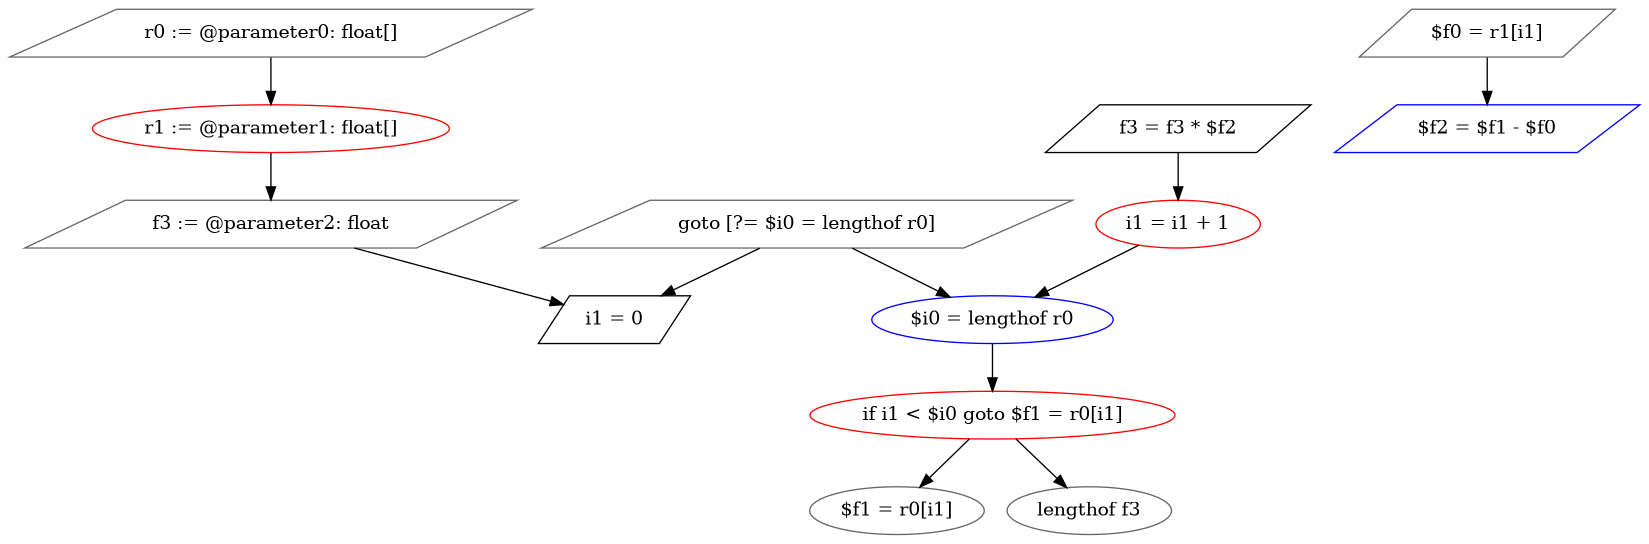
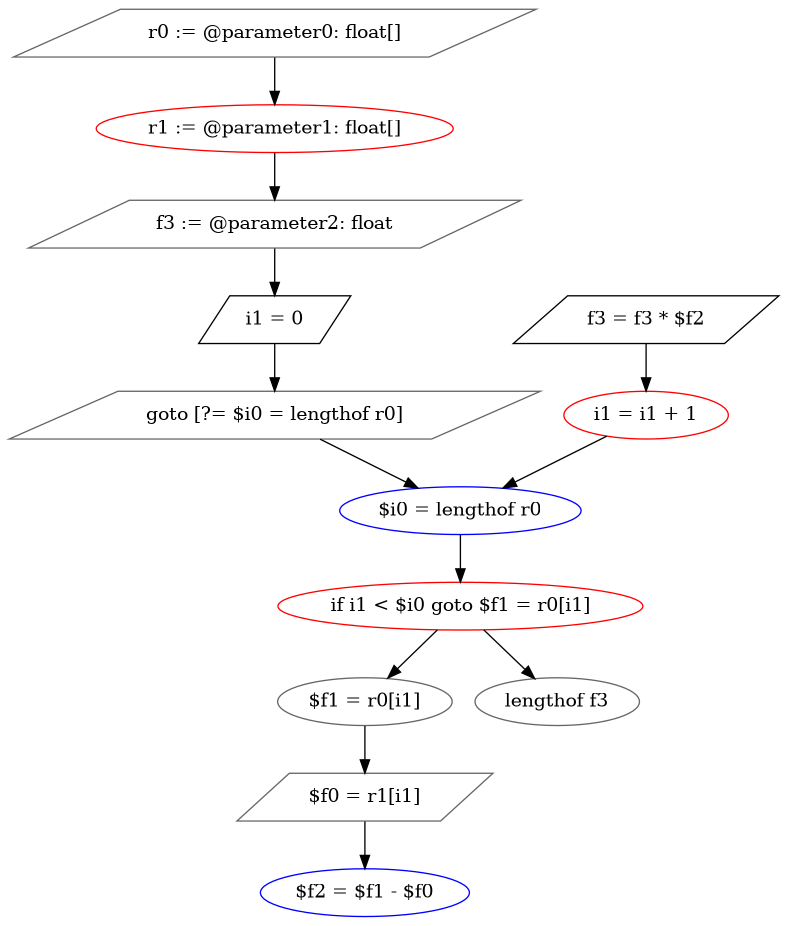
  digraph {
    node [color=gray40 shape=ellipse]
    "r0 := @parameter0: float[]" [shape=parallelogram]
    "r1 := @parameter1: float[]" [color=red]
    "f3 := @parameter2: float" [shape=parallelogram]
    "i1 = 0" [color=black shape=parallelogram]
    "goto [?= $i0 = lengthof r0]" [shape=parallelogram]
    "$i0 = lengthof r0" [color=blue]
    "if i1 < $i0 goto $f1 = r0[i1]" [color=red]
    "$f0 = r1[i1]" [shape=parallelogram]
    "$f1 = r0[i1]"
-   "$f2 = $f1 - $f0" [color=blue shape=parallelogram]
+   "$f2 = $f1 - $f0" [color=blue]
    "f3 = f3 * $f2" [color=black shape=parallelogram]
    "i1 = i1 + 1" [color=red]
    n13 [label="lengthof f3"]
    "r0 := @parameter0: float[]" -> "r1 := @parameter1: float[]"
    "r1 := @parameter1: float[]" -> "f3 := @parameter2: float"
    "f3 := @parameter2: float" -> "i1 = 0"
-   "goto [?= $i0 = lengthof r0]" -> "i1 = 0"
+   "i1 = 0" -> "goto [?= $i0 = lengthof r0]"
    "goto [?= $i0 = lengthof r0]" -> "$i0 = lengthof r0"
    "$i0 = lengthof r0" -> "if i1 < $i0 goto $f1 = r0[i1]"
    "if i1 < $i0 goto $f1 = r0[i1]" -> "$f1 = r0[i1]"
    "if i1 < $i0 goto $f1 = r0[i1]" -> n13
    "$f0 = r1[i1]" -> "$f2 = $f1 - $f0"
+   "$f1 = r0[i1]" -> "$f0 = r1[i1]"
    "f3 = f3 * $f2" -> "i1 = i1 + 1"
    "i1 = i1 + 1" -> "$i0 = lengthof r0"
  }
